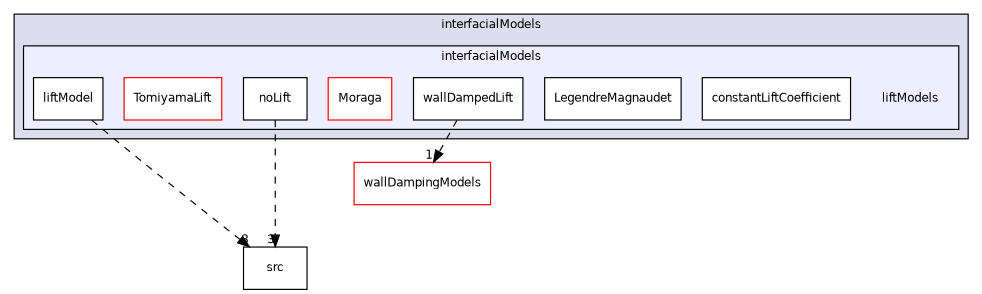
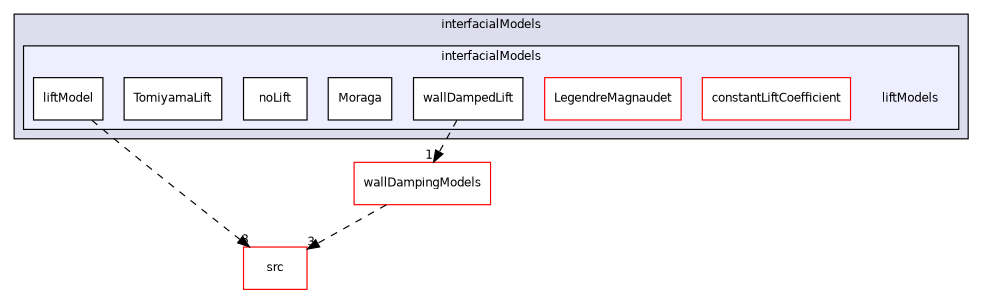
  digraph {
    compound=true
    node [fontname=Helvetica fontsize=10 shape=box color=black fillcolor=white style=filled]
    edge [headlabel=3 labeldistance=1.5 labelfontname=Helvetica labelfontsize=10 style=dashed]
    n1 [label=liftModels shape=plaintext color="" fillcolor="" style=""]
-   n2 [label=constantLiftCoefficient]
-   n3 [label=LegendreMagnaudet]
+   n2 [color=red label=constantLiftCoefficient]
+   n3 [color=red label=LegendreMagnaudet]
    n4 [label=liftModel]
-   n5 [color=red label=Moraga]
+   n5 [label=Moraga]
    n6 [label=noLift]
-   n7 [color=red label=TomiyamaLift]
+   n7 [label=TomiyamaLift]
    n8 [label=wallDampedLift]
-   n9 [label=src fillcolor="" style=""]
+   n9 [color=red label=src fillcolor="" style=""]
    n10 [color=red label=wallDampingModels fillcolor="" style=""]
    subgraph cluster_1 {
      bgcolor="#ddddee"
      fontname=Helvetica
      fontsize=10
      label=interfacialModels
      pencolor=black
      subgraph cluster_2 {
        bgcolor="#eeeeff"
        fontname=Helvetica
        fontsize=10
        pencolor=black
        n1
        n2
        n3
        n4
        n5
        n6
        n7
        n8
      }
    }
    n4 -> n9
    n8 -> n10 [headlabel=1]
-   n6 -> n9
+   n10 -> n9
  }
